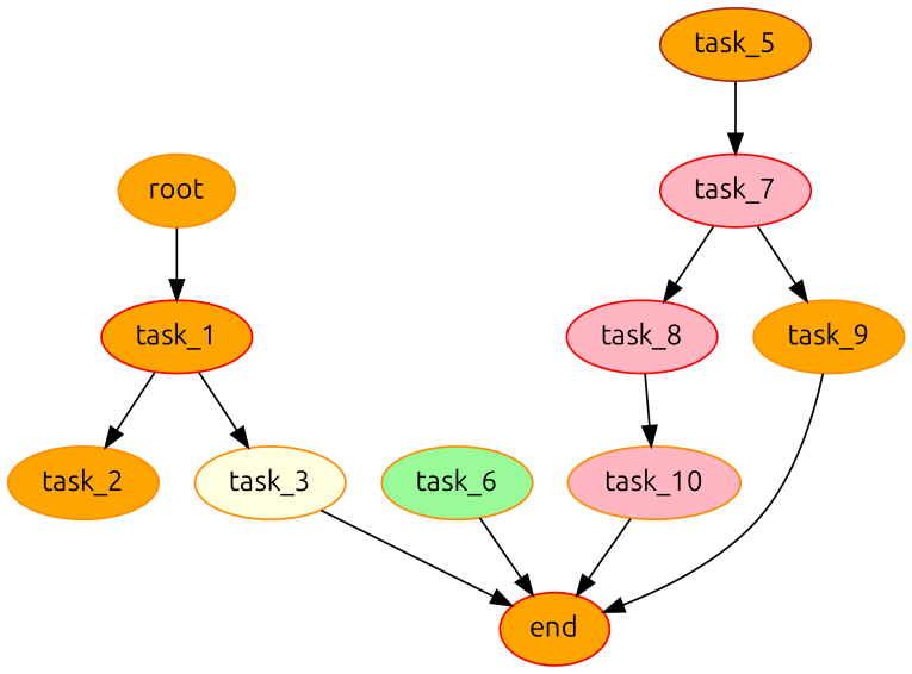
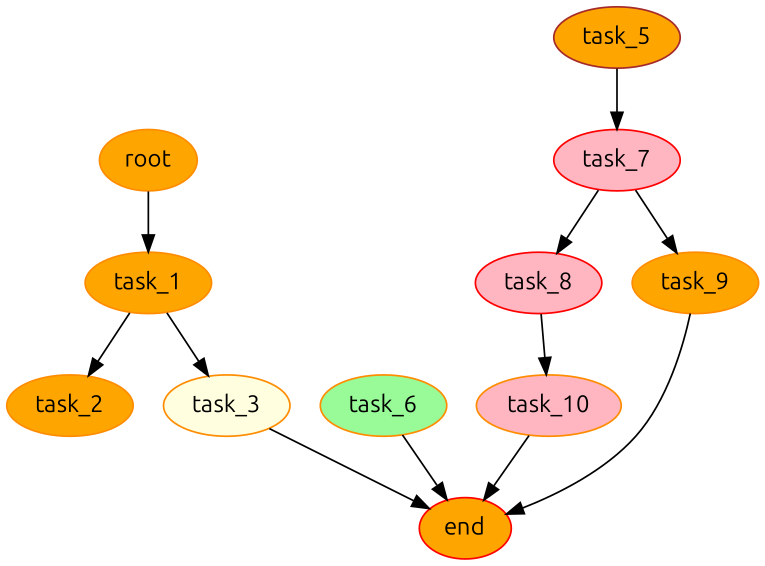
  digraph {
    fontname=Ubuntu
    node [color=darkorange fillcolor=orange fontname=Ubuntu style=filled]
    edge [fontname=Ubuntu]
    root
-   task_1 [color=red]
+   task_1
    task_2
    task_3 [fillcolor=lightyellow]
    end [color=red]
    task_5 [color=brown]
    task_7 [color=red fillcolor=lightpink]
    task_6 [fillcolor=palegreen]
    task_8 [color=red fillcolor=lightpink]
    task_9
    task_10 [fillcolor=lightpink]
    root -> task_1
    task_1 -> task_2
    task_1 -> task_3
    task_3 -> end
    task_5 -> task_7
    task_7 -> task_8
    task_7 -> task_9
    task_6 -> end
    task_8 -> task_10
    task_9 -> end
    task_10 -> end
  }
